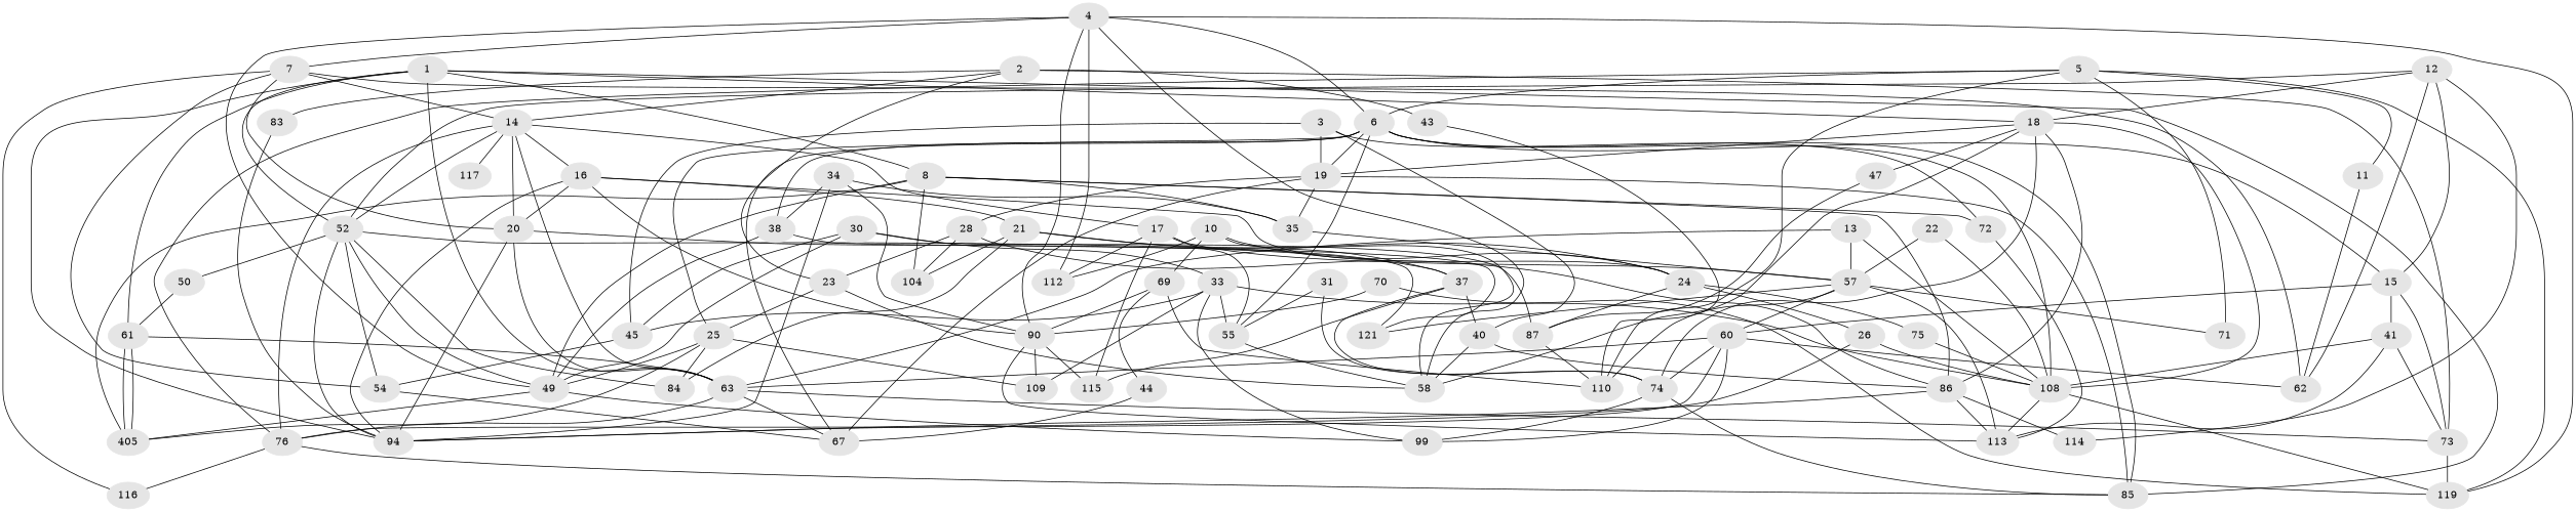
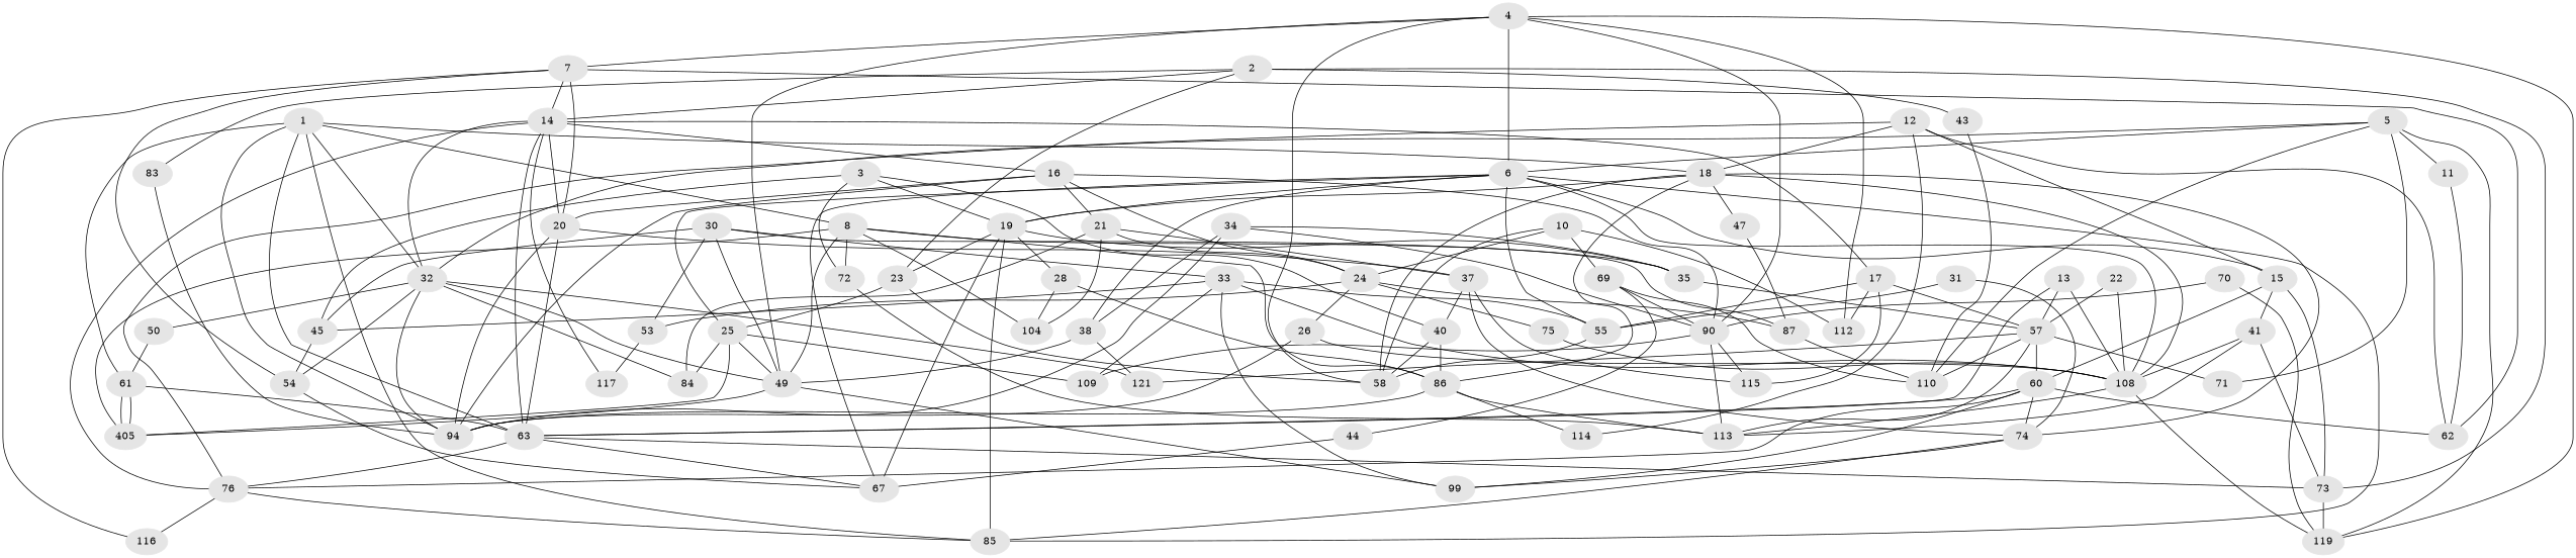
  graph {
    node [color=gray90 style=filled]
    1 [super="+81"]
    8 [super="+51"]
    18 [super="+48"]
-   32 [super="+124" label=52]
+   32 [super="+124"]
    61
    63 [super="+80"]
    85 [super="+102"]
    94 [super="+101"]
    72
    49 [super="+107"]
    35 [super="+118"]
    86 [super="+93"]
    104
    n14 [label=405]
    19 [super="+100"]
    58 [super="+91"]
    108 [super="+120"]
    47
    74 [super="+82"]
    54
    84
    50 [super="+69"]
    121
    73 [super="+123"]
    76
    67 [super="+103"]
    2 [super="+65"]
    14 [super="+56"]
    23
    43 [super="+59"]
    83
    20 [super="+89"]
    16 [super="+29"]
    17 [super="+98"]
    117
    25 [super="+27"]
    110
    119
    28
    3
    40
    45 [super="+52"]
    113 [super="+122"]
    4 [super="+68"]
    6 [super="+96"]
    7 [super="+9"]
    90 [super="+111"]
    112
    15 [super="+36"]
    38
    55
    62
    116
    99
    115
    109
    5 [super="+97"]
    11
    71
    41 [super="+106"]
    60 [super="+88"]
    37 [super="+42"]
    57 [super="+79"]
    114
    10 [super="+66"]
    24 [super="+64"]
    n67 [label=69]
    26
+   53
    75
    87
    44
    12 [super="+92"]
    13
    21 [super="+95"]
    22
    30 [super="+78"]
    33 [super="+77"]
    31
    34
    70
    1 -- 8
    1 -- 18
    1 -- 32
    1 -- 61
    1 -- 63
    1 -- 85
    1 -- 94
    8 -- 72
    8 -- 49
    8 -- 35
    8 -- 86
    8 -- 104
    8 -- n14
    18 -- 86
    18 -- 19
    18 -- 58
    18 -- 108
    18 -- 47
    18 -- 74
    32 -- 94
    32 -- 49
    32 -- 54
    32 -- 84
    32 -- 50
    32 -- 121
    61 -- 63
    61 -- n14
    61 -- n14
    63 -- 73
    63 -- 76
    63 -- 67
    72 -- 113
    49 -- n14
    49 -- 99
    35 -- 57
    86 -- 94
    86 -- 113
    86 -- 114
    19 -- 85
    19 -- 35
    19 -- 67
-   28 -- 23
+   19 -- 23
    19 -- 28
    108 -- 119
    108 -- 113
    47 -- 87
    74 -- 85
    74 -- 99
    54 -- 67
    50 -- 61
    73 -- 119 [weight=2]
    76 -- 85
    76 -- 116
    2 -- 73 [weight=2]
    2 -- 14
    2 -- 23
    2 -- 43 [weight=2]
    2 -- 83
    14 -- 32
    14 -- 63
    14 -- 76
    14 -- 20
    14 -- 16
    14 -- 17
    14 -- 117
    23 -- 58
    23 -- 25
    43 -- 110
    83 -- 94
    20 -- 63
    20 -- 94
    20 -- 37
    16 -- 94
    16 -- 20
    16 -- 90
    16 -- 24
    16 -- 21
    17 -- 112
    17 -- 55
    17 -- 115
    17 -- 57 [weight=2]
    25 -- 49
    25 -- n14
    25 -- 84
    25 -- 109
    28 -- 86
    28 -- 104
    3 -- 72
    3 -- 19
    3 -- 40
    3 -- 45
    40 -- 86
    40 -- 58
    45 -- 54
    4 -- 49
    4 -- 58
    4 -- 119
    4 -- 6
    4 -- 7
    4 -- 90
    4 -- 112
    6 -- 85
    6 -- 19
    6 -- 108
    6 -- 67
    6 -- 25
    6 -- 15
    6 -- 38
    6 -- 55
    7 -- 54
    7 -- 14
    7 -- 20
    7 -- 62
    7 -- 116
    90 -- 113
    90 -- 115
    90 -- 109
    15 -- 73
    15 -- 41
    15 -- 60
    38 -- 49
    38 -- 121
    55 -- 58
    5 -- 76
    5 -- 110
    5 -- 119
    5 -- 6
    5 -- 11
    5 -- 71
    11 -- 62
    41 -- 108
    41 -- 73
    41 -- 113
    60 -- 63
    60 -- 74
    60 -- 76
    60 -- 62
    60 -- 99
    37 -- 74
    37 -- 40
    37 -- 115
    57 -- 121
    57 -- 110
    57 -- 113
    57 -- 71
    57 -- 60
    10 -- 58
    10 -- 112
    10 -- 24
    10 -- n67
    24 -- 26
+   24 -- 53
    24 -- 75
    24 -- 87
    n67 -- 110
    n67 -- 90
    n67 -- 44
    26 -- 94
    26 -- 108
+   53 -- 117
    75 -- 108
    87 -- 110
    44 -- 67
    12 -- 18
    12 -- 32
    12 -- 15
    12 -- 62
    12 -- 114
    13 -- 63
    13 -- 108
    13 -- 57
    21 -- 104
    21 -- 84
    21 -- 37
    21 -- 24
    22 -- 108
    22 -- 57
    30 -- 49
    30 -- 45
+   30 -- 53
    30 -- 87
    30 -- 33
    33 -- 108
    33 -- 45
    33 -- 55
    33 -- 99
    33 -- 109
    31 -- 74
    31 -- 55
    34 -- 94
    34 -- 35
    34 -- 90
    34 -- 38
    70 -- 119
    70 -- 90
  }
